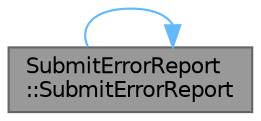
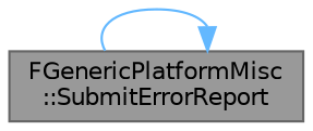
  digraph {
    rankdir=LR
-   n1 [color=gray40 fillcolor=grey60 fontcolor=black fontname=Helvetica fontsize=10 height=0.2 label="SubmitErrorReport\l::SubmitErrorReport" shape=box style=filled width=0.4]
+   n1 [color=gray40 fillcolor=grey60 fontcolor=black fontname=Helvetica fontsize=10 height=0.2 label="FGenericPlatformMisc\l::SubmitErrorReport" shape=box style=filled width=0.4]
    n1 -> n1 [color=steelblue1 fontname=Helvetica fontsize=10 labelfontname=Helvetica labelfontsize=10 style=solid]
  }
